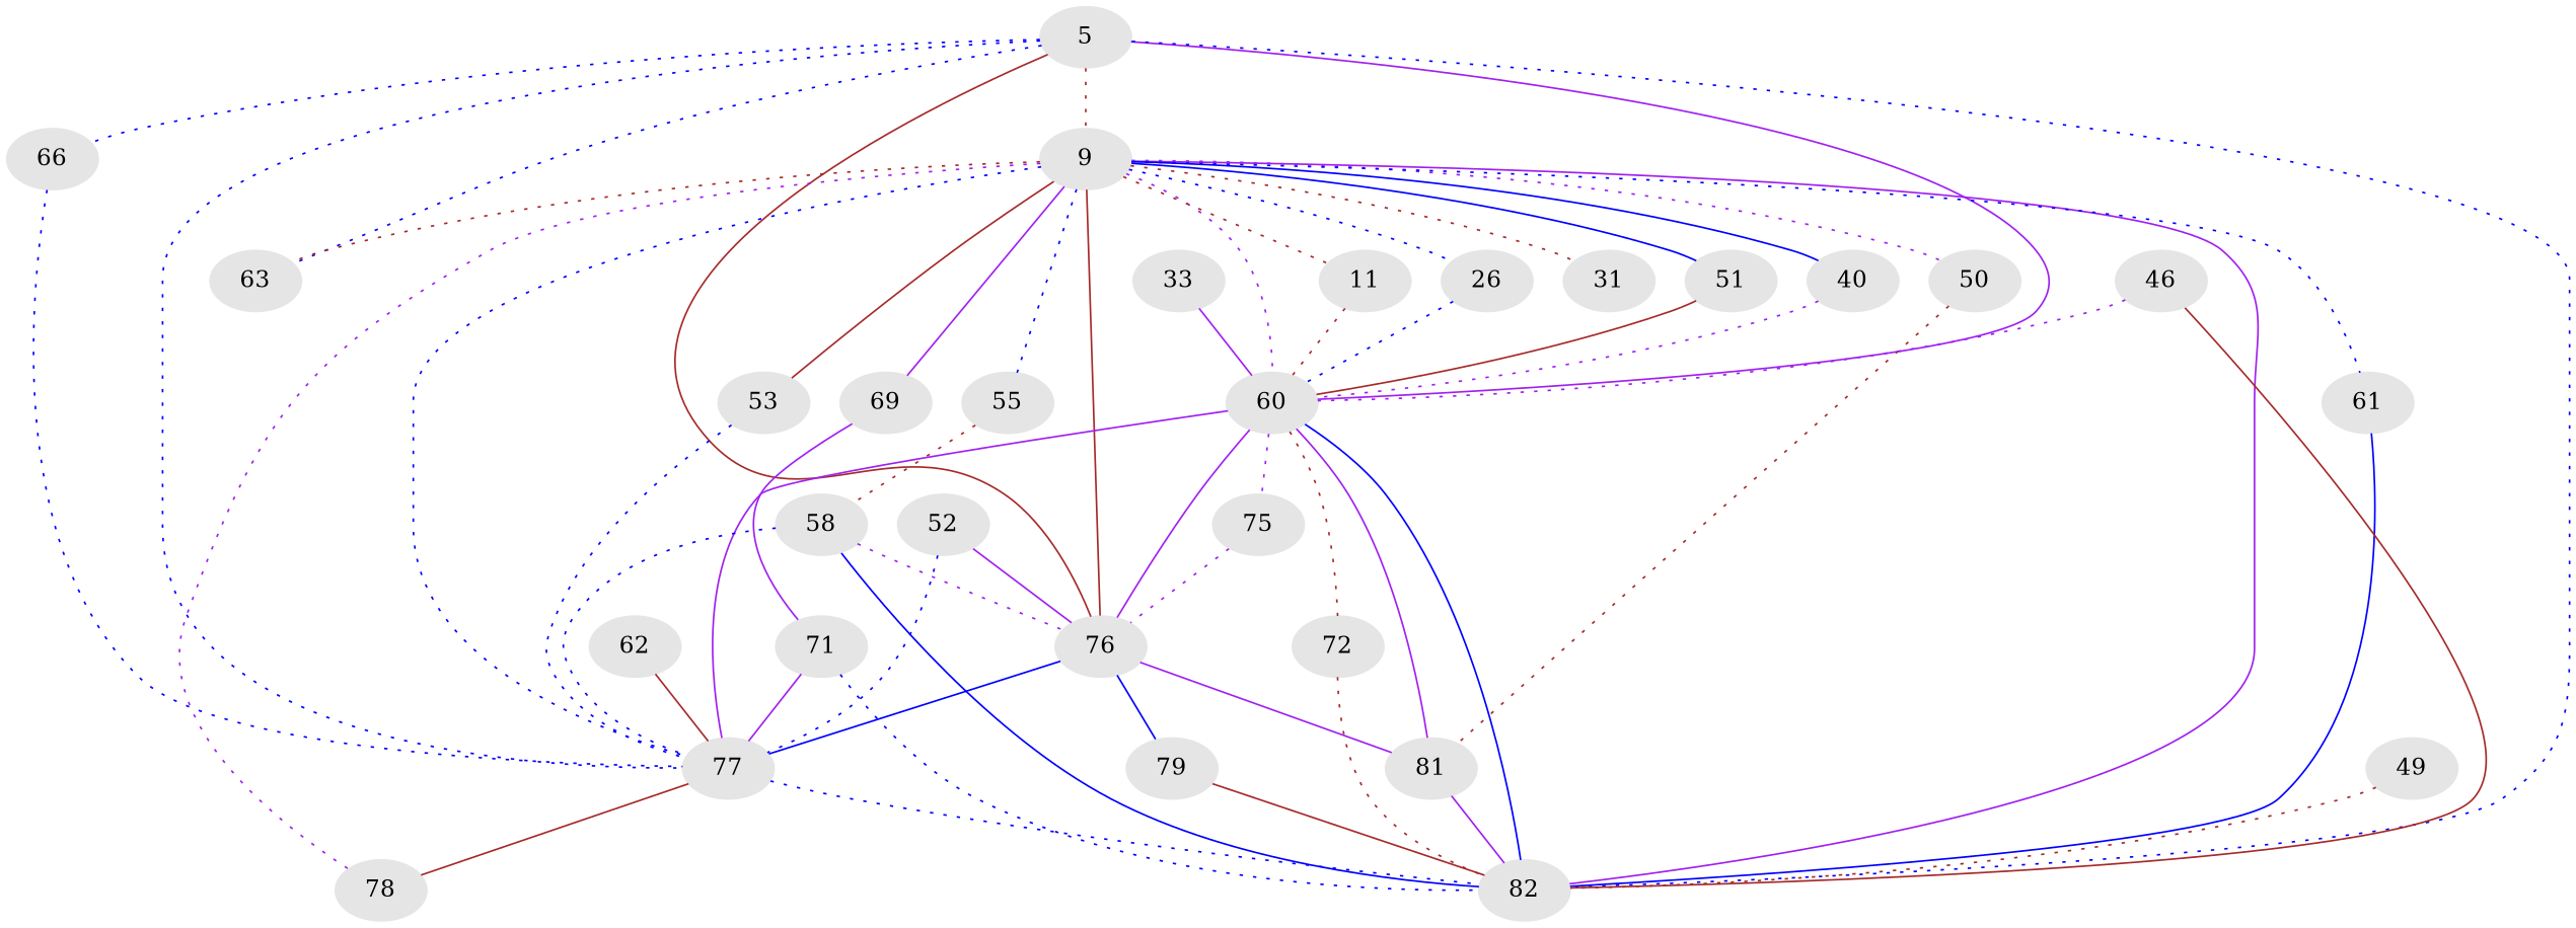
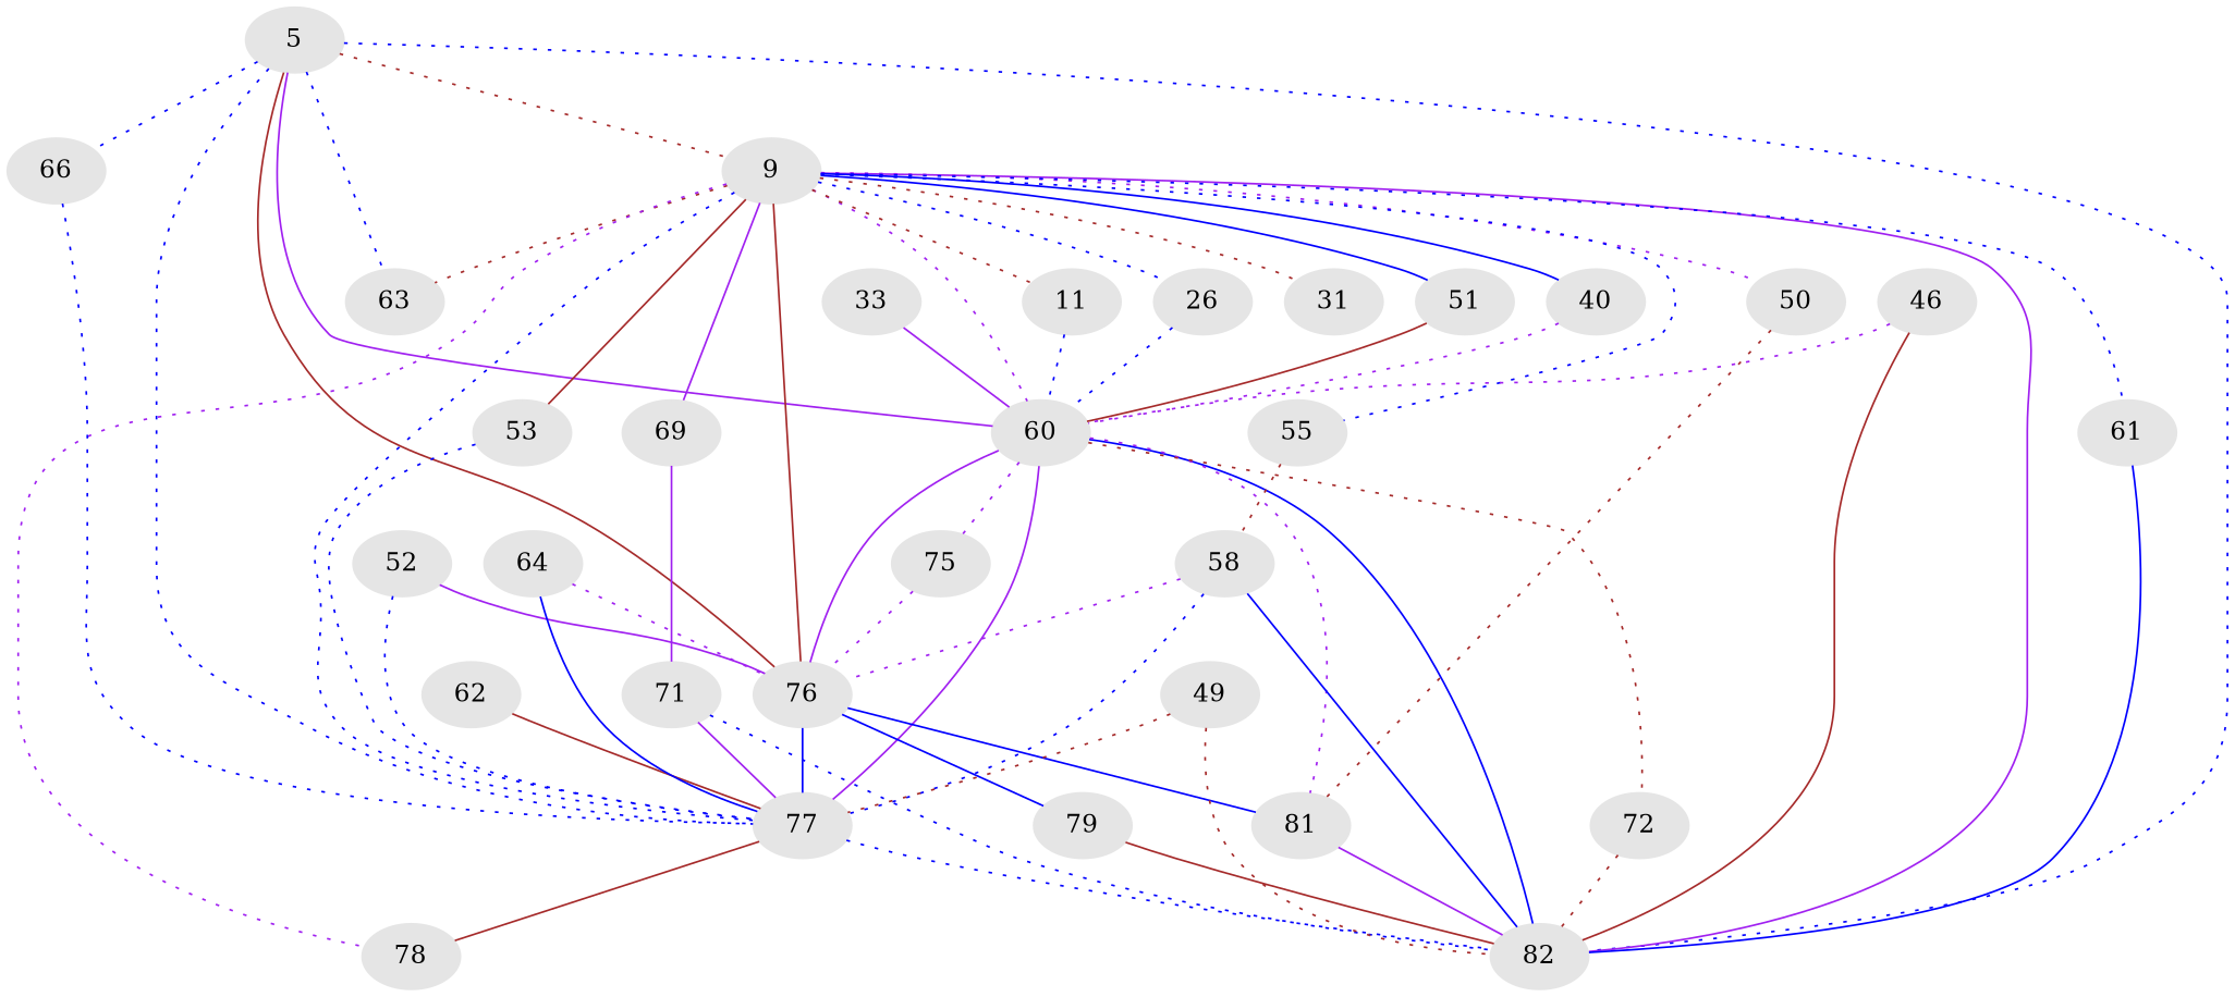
  graph {
    node [color=gray90 style=filled]
    edge [color=blue style=dotted]
    5 [super="+4"]
    9 [super="+8"]
    n3 [label=63]
    60 [super="+10"]
    66
    76 [super="+39+47+43+70"]
    77 [super="+57+36+38+74"]
    82 [super="+27+67+44"]
    11
    26
    31
    40 [super="+17"]
    50 [super="+16"]
    51
    53
    55
    61
    69
    78
    81 [super="+15"]
    72
    75
    79
    58 [super="+41+34"]
    71
    33
    46
    49
    52
    62
+   64 [super="+20"]
    5 -- 9 [color=brown weight=4]
    5 -- n3
    5 -- 60 [color=purple style=solid weight=4]
    5 -- 66
    5 -- 76 [color=brown style=solid weight=3]
    5 -- 77 [weight=5]
    5 -- 82 [weight=5]
    9 -- n3 [color=brown]
    9 -- 60 [color=purple weight=4]
    9 -- 76 [color=brown style=solid weight=11]
    9 -- 77 [weight=6]
    9 -- 82 [color=purple style=solid weight=9]
    9 -- 11 [color=brown]
    9 -- 26
    9 -- 31 [color=brown weight=2]
    9 -- 40 [style=solid]
    9 -- 50 [color=purple weight=2]
    9 -- 51 [style=solid]
    9 -- 53 [color=brown style=solid]
    9 -- 55
    9 -- 61
    9 -- 69 [color=purple style=solid]
    9 -- 78 [color=purple]
    60 -- 76 [color=purple style=solid]
    60 -- 77 [color=purple style=solid weight=9]
    60 -- 82 [style=solid weight=4]
-   60 -- 81 [color=purple style=solid]
+   60 -- 81 [color=purple]
    60 -- 72 [color=brown]
    60 -- 75 [color=purple]
    66 -- 77
    76 -- 77 [style=solid weight=3]
-   76 -- 81 [color=purple style=solid]
+   76 -- 81 [style=solid]
    76 -- 79 [style=solid]
    77 -- 82 [weight=8]
    77 -- 78 [color=brown style=solid]
-   11 -- 60 [color=brown]
+   11 -- 60
    26 -- 60
    40 -- 60 [color=purple weight=2]
    50 -- 81 [color=brown]
    51 -- 60 [color=brown style=solid]
    53 -- 77
    55 -- 58 [color=brown]
    61 -- 82 [style=solid]
    69 -- 71 [color=purple style=solid]
    81 -- 82 [color=purple style=solid weight=2]
    72 -- 82 [color=brown]
    75 -- 76 [color=purple]
    79 -- 82 [color=brown style=solid]
    58 -- 76 [color=purple]
    58 -- 77
    58 -- 82 [style=solid weight=3]
    71 -- 77 [color=purple style=solid]
    71 -- 82
    33 -- 60 [color=purple style=solid weight=2]
    46 -- 60 [color=purple]
    46 -- 82 [color=brown style=solid]
+   49 -- 77 [color=brown]
    49 -- 82 [color=brown]
    52 -- 76 [color=purple style=solid]
    52 -- 77
    62 -- 77 [color=brown style=solid weight=2]
+   64 -- 76 [color=purple]
+   64 -- 77 [style=solid weight=2]
  }
